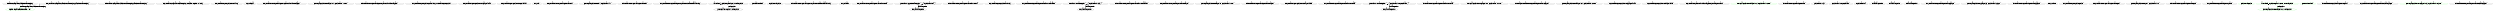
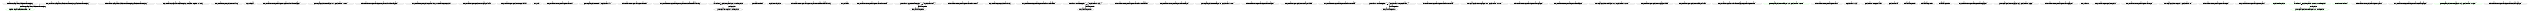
  digraph {
    fontname="DejaVu Serif"
    node [cluster="lambda expression" fontname="DejaVu Serif" file="DefaultCollectionFormatter.cs"]
    edge [color=darkseagreen4 fontname="DejaVu Serif" style=dashed]
    n1 [cluster="Humanizer.Configuration.CollectionFormatterRegistry.CollectionFormatterRegistry()" color=green community=0 label="Register<EnglishCollectionFormatter>(''en'')" prediction=0 span="9-9" file=""]
    n2 [label="Humanizer.Configuration.CollectionFormatterRegistry" cluster="" file=""]
    n3 [cluster="Humanizer.Configuration.CollectionFormatterRegistry.CollectionFormatterRegistry()" label="Entry Humanizer.Configuration.CollectionFormatterRegistry.CollectionFormatterRegistry()" span="6-6" file=""]
    n4 [cluster="Humanizer.Configuration.CollectionFormatterRegistry.CollectionFormatterRegistry()" label="Exit Humanizer.Configuration.CollectionFormatterRegistry.CollectionFormatterRegistry()" span="6-6" file=""]
    n5 [cluster="Humanizer.Configuration.LocaliserRegistry<TLocaliser>.Register<T>(string)" label="Entry Humanizer.Configuration.LocaliserRegistry<TLocaliser>.Register<T>(string)" span="45-45" file=""]
    n6 [cluster="Humanizer.Bytes.ByteSize.FromBits(long)" label="Entry Humanizer.Bytes.ByteSize.FromBits(long)" span="93-93"]
    n7 [cluster="Unk.Equal" label="Entry Unk.Equal"]
    n8 [cluster="Humanizer.Tests.Bytes.ParsingTests.TryParseWorksWithLotsOfSpaces()" label="Entry Humanizer.Tests.Bytes.ParsingTests.TryParseWorksWithLotsOfSpaces()" span="45-45"]
    n9 [cluster="Humanizer.Tests.Bytes.ParsingTests.TryParseWorksWithLotsOfSpaces()" label="Assert.Equal(ByteSize.FromKilobytes(100), ByteSize.Parse('' 100 KB ''))" span="47-47"]
    n10 [cluster="Humanizer.Tests.Bytes.ParsingTests.TryParseWorksWithLotsOfSpaces()" label="Exit Humanizer.Tests.Bytes.ParsingTests.TryParseWorksWithLotsOfSpaces()" span="45-45"]
    n11 [cluster="Humanizer.Bytes.ByteSize.TryParse(string, out Humanizer.Bytes.ByteSize)" label="Entry Humanizer.Bytes.ByteSize.TryParse(string, out Humanizer.Bytes.ByteSize)" span="280-280"]
    n12 [cluster="Humanizer.Bytes.ByteSize.FromMegabytes(double)" label="Entry Humanizer.Bytes.ByteSize.FromMegabytes(double)" span="108-108"]
    n13 [cluster="Humanizer.Bytes.ByteSize.FromBytes(double)" label="Entry Humanizer.Bytes.ByteSize.FromBytes(double)" span="98-98"]
    n14 [cluster="Unk.>" label="Entry Unk.>"]
    n15 [cluster="Humanizer.Tests.Bytes.ParsingTests.ParseBits()" label="Entry Humanizer.Tests.Bytes.ParsingTests.ParseBits()" span="69-69"]
    n16 [cluster="Humanizer.Tests.Bytes.ParsingTests.ParseBits()" label="Assert.Equal(ByteSize.FromBits(1), ByteSize.Parse(''1b''))" span="71-71"]
    n17 [cluster="Humanizer.Tests.Bytes.ParsingTests.ParseBits()" label="Exit Humanizer.Tests.Bytes.ParsingTests.ParseBits()" span="69-69"]
    n18 [cluster="Humanizer.Tests.Bytes.ParsingTests.TryParseReturnsFalseOnBadValue(string)" label="Entry Humanizer.Tests.Bytes.ParsingTests.TryParseReturnsFalseOnBadValue(string)" span="35-35"]
    n19 [cluster="Humanizer.Tests.Bytes.ParsingTests.TryParseReturnsFalseOnBadValue(string)" label="Assert.Equal(new ByteSize(), resultByteSize)" span="41-41"]
    n20 [cluster="Humanizer.Tests.Bytes.ParsingTests.TryParseReturnsFalseOnBadValue(string)" label="var resultBool = ByteSize.TryParse(input, out resultByteSize)" span="38-38"]
    n21 [cluster="Humanizer.Tests.Bytes.ParsingTests.TryParseReturnsFalseOnBadValue(string)" label="Assert.False(resultBool)" span="40-40"]
    n22 [cluster="Humanizer.Tests.Bytes.ParsingTests.TryParseReturnsFalseOnBadValue(string)" label="ByteSize resultByteSize" span="37-37"]
    n23 [cluster="Humanizer.Tests.Bytes.ParsingTests.TryParseReturnsFalseOnBadValue(string)" label="Exit Humanizer.Tests.Bytes.ParsingTests.TryParseReturnsFalseOnBadValue(string)" span="35-35"]
    n24 [cluster="Unk.False" label="Entry Unk.False"]
    n25 [cluster="Humanizer.Tests.Bytes.ParsingTests.ParseThrowsOnNull()" label="Entry Humanizer.Tests.Bytes.ParsingTests.ParseThrowsOnNull()" span="63-63"]
    n26 [cluster="Humanizer.Tests.Bytes.ParsingTests.ParseThrowsOnNull()" label="Assert.Throws<ArgumentNullException>(() => { ByteSize.Parse(null); })" span="65-65"]
    n27 [label="Entry lambda expression" span="65-65"]
    n28 [cluster="Humanizer.Tests.Bytes.ParsingTests.ParseThrowsOnNull()" label="Exit Humanizer.Tests.Bytes.ParsingTests.ParseThrowsOnNull()" span="63-63"]
    n29 [cluster="Humanizer.Bytes.ByteSize.Parse(string)" label="Entry Humanizer.Bytes.ByteSize.Parse(string)" span="354-354"]
    n30 [cluster="Humanizer.Tests.Bytes.ParsingTests.ParseThrowsOnPartialBits()" label="Entry Humanizer.Tests.Bytes.ParsingTests.ParseThrowsOnPartialBits()" span="51-51"]
    n31 [cluster="Humanizer.Tests.Bytes.ParsingTests.ParseThrowsOnPartialBits()" label="Assert.Throws<FormatException>(() => { ByteSize.Parse(''10.5b''); })" span="53-53"]
    n32 [label="Entry lambda expression" span="53-53"]
    n33 [cluster="Humanizer.Tests.Bytes.ParsingTests.ParseThrowsOnPartialBits()" label="Exit Humanizer.Tests.Bytes.ParsingTests.ParseThrowsOnPartialBits()" span="51-51"]
    n34 [cluster="Humanizer.Tests.Bytes.ParsingTests.ParseTerabytes()" label="Entry Humanizer.Tests.Bytes.ParsingTests.ParseTerabytes()" span="99-99"]
    n35 [cluster="Humanizer.Tests.Bytes.ParsingTests.ParseTerabytes()" label="Assert.Equal(ByteSize.FromTerabytes(100), ByteSize.Parse(''100TB''))" span="101-101"]
    n36 [cluster="Humanizer.Tests.Bytes.ParsingTests.ParseTerabytes()" label="Exit Humanizer.Tests.Bytes.ParsingTests.ParseTerabytes()" span="99-99"]
    n37 [cluster="Humanizer.Bytes.ByteSize.FromTerabytes(double)" label="Entry Humanizer.Bytes.ByteSize.FromTerabytes(double)" span="118-118"]
    n38 [cluster="Humanizer.Tests.Bytes.ParsingTests.ParseThrowsOnInvalid()" label="Entry Humanizer.Tests.Bytes.ParsingTests.ParseThrowsOnInvalid()" span="57-57"]
    n39 [cluster="Humanizer.Tests.Bytes.ParsingTests.ParseThrowsOnInvalid()" label="Assert.Throws<FormatException>(() => { ByteSize.Parse(''Unexpected Value''); })" span="59-59"]
    n40 [label="Entry lambda expression" span="59-59"]
    n41 [cluster="Humanizer.Tests.Bytes.ParsingTests.ParseThrowsOnInvalid()" label="Exit Humanizer.Tests.Bytes.ParsingTests.ParseThrowsOnInvalid()" span="57-57"]
    n42 [cluster="Humanizer.Tests.Bytes.ParsingTests.ParseMegabytes()" label="Assert.Equal(ByteSize.FromMegabytes(1000), ByteSize.Parse(''1000MB''))" span="89-89"]
-   n43 [cluster="Humanizer.Tests.Bytes.ParsingTests.ParseMegabytes()" label="FromTerabytes Humanizer.Tests.Bytes.ParsingTests.ParseMegabytes()" span="87-87"]
+   n43 [cluster="Humanizer.Tests.Bytes.ParsingTests.ParseMegabytes()" label="Exit Humanizer.Tests.Bytes.ParsingTests.ParseMegabytes()" span="87-87"]
+   n44 [cluster="Humanizer.Tests.Bytes.ParsingTests.ParseKilobytes()" label="Entry Humanizer.Tests.Bytes.ParsingTests.ParseKilobytes()" span="81-81"]
    n45 [cluster="Humanizer.Tests.Bytes.ParsingTests.ParseKilobytes()" label="Assert.Equal(ByteSize.FromKilobytes(1020), ByteSize.Parse(''1020KB''))" span="83-83"]
    n46 [cluster="Humanizer.Bytes.ByteSize.FromGigabytes(double)" label="Entry Humanizer.Bytes.ByteSize.FromGigabytes(double)" span="113-113"]
    n47 [cluster="Humanizer.Bytes.ByteSize.FromKilobytes(double)" label="Entry Humanizer.Bytes.ByteSize.FromKilobytes(double)" span="103-103"]
    n48 [cluster="Humanizer.Tests.Bytes.ParsingTests.Parse()" label="Entry Humanizer.TryParseWorksWithLotsOfSpaces.Bytes.ParsingTests.Parse()" span="10-10"]
    n49 [cluster="Humanizer.Tests.Bytes.ParsingTests.Parse()" color=green community=0 label="Assert.Equal(ByteSize.FromKilobytes(1020), ByteSize.Parse(''1020KB''))" prediction=1 span="12-12"]
    n50 [cluster="Humanizer.Tests.Bytes.ParsingTests.Parse()" label="Exit Humanizer.Tests.Bytes.ParsingTests.Parse()" span="10-10"]
    n51 [label="ByteSize.Parse(''10.5b'')" span="53-53"]
    n52 [label="ByteSize.Parse(''Unexpected Value'')" span="59-59"]
    n53 [label="ByteSize.Parse(null)" span="65-65"]
    n54 [label="Exit lambda expression" span="53-53"]
    n55 [label="Exit lambda expression" span="59-59"]
    n56 [label="Exit lambda expression" span="65-65"]
    n57 [cluster="Humanizer.Tests.Bytes.ParsingTests.ParseGigabytes()" label="Entry Humanizer.Tests.Bytes.ParsingTests.ParseGigabytes()" span="93-93"]
    n58 [cluster="Humanizer.Tests.Bytes.ParsingTests.ParseGigabytes()" label="Assert.Equal(ByteSize.FromGigabytes(805), ByteSize.Parse(''805GB''))" span="95-95"]
    n59 [cluster="Humanizer.Tests.Bytes.ParsingTests.ParseGigabytes()" label="Exit Humanizer.Tests.Bytes.ParsingTests.ParseGigabytes()" span="93-93"]
    n60 [cluster="Unk.True" label="Entry Unk.True"]
    n61 [cluster="Humanizer.Bytes.ByteSize.ByteSize()" label="Entry Humanizer.Bytes.ByteSize.ByteSize()" span="8-8"]
    n62 [cluster="Humanizer.Tests.Bytes.ParsingTests.ParseBytes()" label="Entry Humanizer.Tests.Bytes.ParsingTests.ParseBytes()" span="75-75"]
    n63 [cluster="Humanizer.Tests.Bytes.ParsingTests.ParseBytes()" label="Assert.Equal(ByteSize.FromBytes(1), ByteSize.Parse(''1B''))" span="77-77"]
    n64 [cluster="Humanizer.Tests.Bytes.ParsingTests.ParseBytes()" label="Exit Humanizer.Tests.Bytes.ParsingTests.ParseBytes()" span="75-75"]
    n65 [cluster="Humanizer.Tests.Bytes.ParsingTests.TryParse()" label="Entry Humanizer.Tests.Bytes.ParsingTests.TryParse()" span="16-16"]
    n66 [cluster="Humanizer.Tests.Bytes.ParsingTests.TryParse()" color=green community=0 label="ByteSize resultByteSize" prediction=2 span="18-18"]
    n67 [cluster="Humanizer.Tests.Bytes.ParsingTests.TryParse()" color=green community=0 label="var resultBool = ByteSize.TryParse(''1020KB'', out resultByteSize)" prediction=3 span="19-19"]
    n68 [cluster="Humanizer.Tests.Bytes.ParsingTests.TryParse()" color=green community=0 label="Assert.Equal(ByteSize.FromKilobytes(1020), resultByteSize)" prediction=3 span="22-22"]
-   n69 [cluster="Humanizer.Tests.Bytes.ParsingTests.TryParse()" color=green community=0 label="Assert.True(resultBool)" prediction=4 span="21-21"]
+   n69 [cluster="Humanizer.Tests.Bytes.ParsingTests.TryParse()" color=green community=0 label="FromBits.True(resultBool)" prediction=4 span="21-21"]
    n70 [cluster="Humanizer.Tests.Bytes.ParsingTests.TryParse()" label="Exit Humanizer.Tests.ByteSize.ParsingTests.TryParse()" span="16-16"]
    n71 [cluster="Humanizer.Tests.Bytes.ParsingTests.ParseDecimalMegabytes()" label="Entry Humanizer.Tests.Bytes.ParsingTests.ParseDecimalMegabytes()" span="26-26"]
    n72 [cluster="Humanizer.Tests.Bytes.ParsingTests.ParseDecimalMegabytes()" color=green community=0 label="Assert.Equal(ByteSize.FromMegabytes(100.5), ByteSize.Parse(''100.5MB''))" prediction=6 span="28-28"]
    n73 [cluster="Humanizer.Tests.Bytes.ParsingTests.ParseDecimalMegabytes()" label="Exit Humanizer.Tests.Bytes.ParsingTests.ParseDecimalMegabytes()" span="26-26"]
    n2 -> n1 [color=green label="Humanizer.Configuration.CollectionFormatterRegistry"]
    n20 -> n19 [label=resultByteSize]
    n26 -> n27 [label="lambda expression"]
    n31 -> n32 [label="lambda expression"]
    n39 -> n40 [label="lambda expression"]
    n67 -> n68 [color=green label=resultByteSize]
  }
